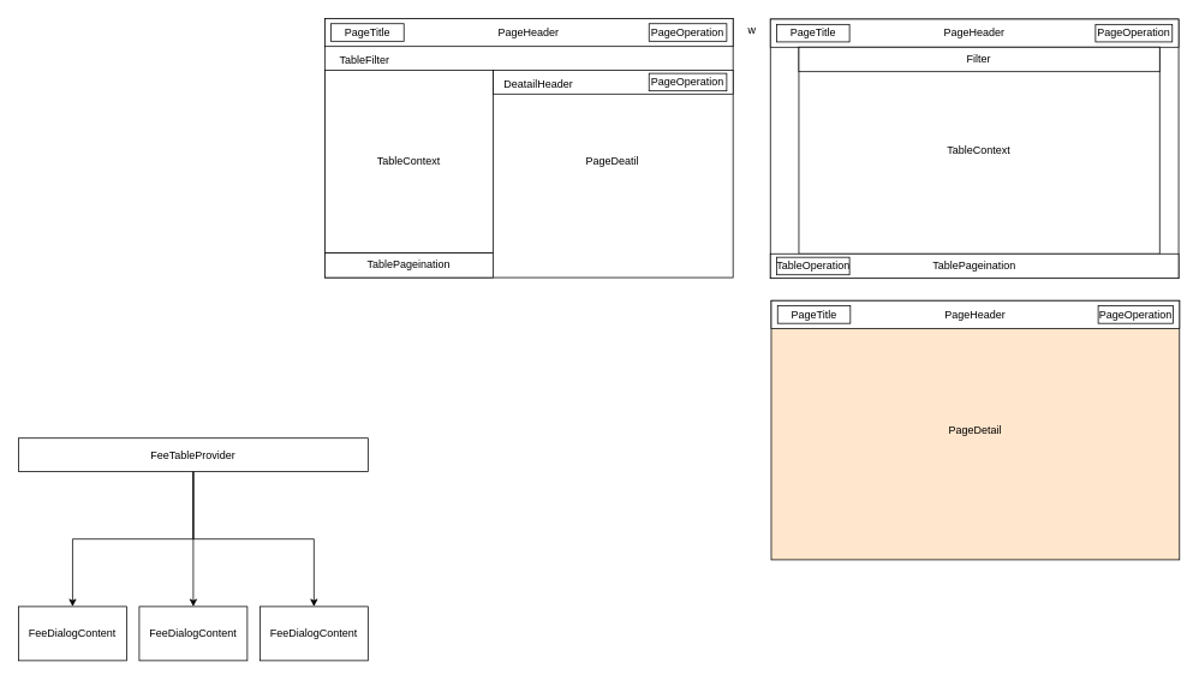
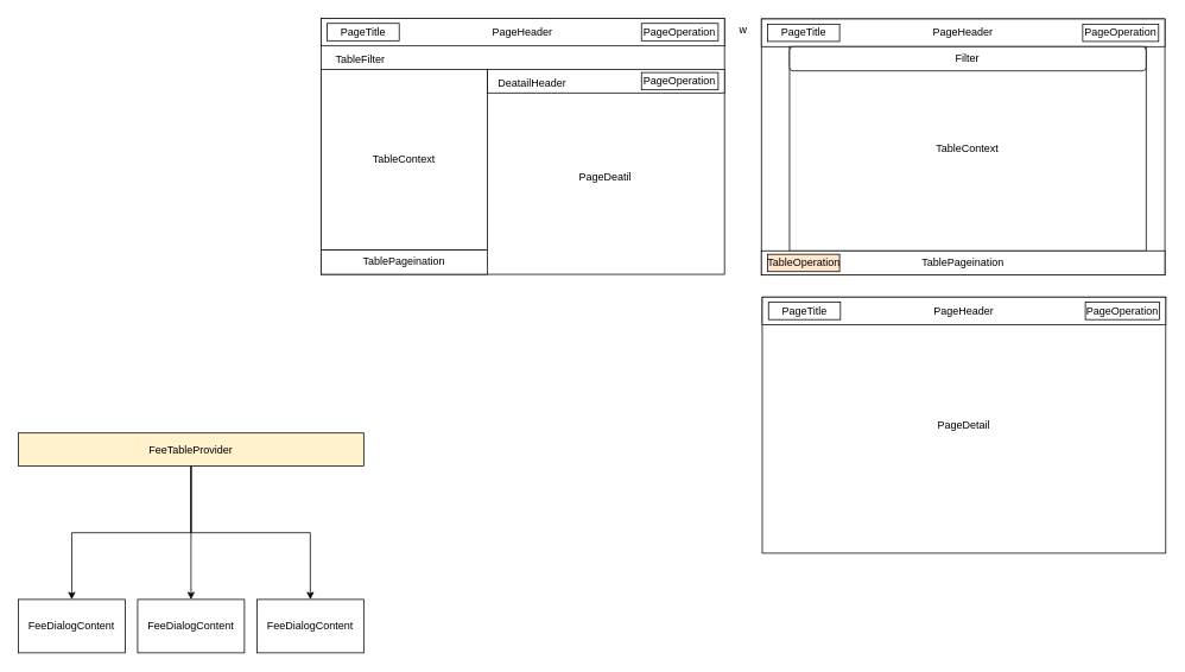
  <mxCell id="0" />
  <mxCell id="1" parent="0" />
  <mxCell id="2" value="w" style="group" vertex="1" connectable="0" parent="1"><mxGeometry x="360" y="20" width="949" height="601" as="geometry" /></mxCell>
  <mxCell id="3" value="" style="group" vertex="1" connectable="0" parent="2"><mxGeometry x="494.753" y="0.799" width="453.283" height="287.713" as="geometry" /></mxCell>
  <mxCell id="4" value="" style="rounded=0;whiteSpace=wrap;html=1;" vertex="1" parent="3"><mxGeometry width="453.283" height="287.713" as="geometry" /></mxCell>
  <mxCell id="5" value="PageHeader" style="rounded=0;whiteSpace=wrap;html=1;" vertex="1" parent="3"><mxGeometry width="453.283" height="31.104" as="geometry" /></mxCell>
  <mxCell id="6" value="PageOperation" style="rounded=0;whiteSpace=wrap;html=1;" vertex="1" parent="3"><mxGeometry x="361" y="5.83" width="85.25" height="19.44" as="geometry" /></mxCell>
  <mxCell id="7" value="TableContext" style="rounded=0;whiteSpace=wrap;html=1;" vertex="1" parent="3"><mxGeometry x="31.624" y="31.104" width="400.575" height="229.393" as="geometry" /></mxCell>
  <mxCell id="8" value="TablePageination" style="rounded=0;whiteSpace=wrap;html=1;" vertex="1" parent="3"><mxGeometry y="260.497" width="453.283" height="27.216" as="geometry" /></mxCell>
  <mxCell id="9" value="PageTitle" style="rounded=0;whiteSpace=wrap;html=1;" vertex="1" parent="3"><mxGeometry x="7.028" y="5.832" width="80.818" height="19.44" as="geometry" /></mxCell>
- <mxCell id="10" value="Filter" style="rounded=0;whiteSpace=wrap;html=1;" vertex="1" parent="3"><mxGeometry x="31.624" y="31.104" width="400.575" height="27.216" as="geometry" /></mxCell>
- <mxCell id="11" value="TableOperation" style="rounded=0;whiteSpace=wrap;html=1;" vertex="1" parent="3"><mxGeometry x="7.028" y="264.385" width="80.818" height="19.44" as="geometry" /></mxCell>
+ <mxCell id="10" value="Filter" style="whiteSpace=wrap;html=1;rounded=1;" vertex="1" parent="3"><mxGeometry x="31.624" y="31.104" width="400.575" height="27.216" as="geometry" /></mxCell>
+ <mxCell id="11" value="TableOperation" style="rounded=0;whiteSpace=wrap;html=1;fillColor=#ffe6cc;" vertex="1" parent="3"><mxGeometry x="7.028" y="264.385" width="80.818" height="19.44" as="geometry" /></mxCell>
  <mxCell id="12" value="" style="group" vertex="1" connectable="0" parent="2"><mxGeometry width="453.283" height="287.713" as="geometry" /></mxCell>
  <mxCell id="13" value="" style="rounded=0;whiteSpace=wrap;html=1;" vertex="1" parent="12"><mxGeometry width="453.283" height="287.713" as="geometry" /></mxCell>
  <mxCell id="14" value="PageHeader" style="rounded=0;whiteSpace=wrap;html=1;" vertex="1" parent="12"><mxGeometry width="453.283" height="31.104" as="geometry" /></mxCell>
  <mxCell id="15" value="PageOperation" style="rounded=0;whiteSpace=wrap;html=1;" vertex="1" parent="12"><mxGeometry x="360" y="5.83" width="86.25" height="19.44" as="geometry" /></mxCell>
  <mxCell id="16" value="TableContext" style="rounded=0;whiteSpace=wrap;html=1;" vertex="1" parent="12"><mxGeometry y="57.543" width="187.1" height="202.957" as="geometry" /></mxCell>
  <mxCell id="17" value="TablePageination" style="rounded=0;whiteSpace=wrap;html=1;" vertex="1" parent="12"><mxGeometry y="260.5" width="187.1" height="27.213" as="geometry" /></mxCell>
  <mxCell id="18" value="PageTitle" style="rounded=0;whiteSpace=wrap;html=1;" vertex="1" parent="12"><mxGeometry x="7.028" y="5.832" width="80.818" height="19.44" as="geometry" /></mxCell>
- <mxCell id="19" value="PageDeatil" style="text;html=1;align=center;verticalAlign=middle;resizable=0;points=[];autosize=1;strokeColor=none;fillColor=none;" vertex="1" parent="12"><mxGeometry x="280.649" y="146.254" width="77" height="26" as="geometry" /></mxCell>
+ <mxCell id="19" value="PageDeatil" style="text;html=1;align=center;verticalAlign=middle;resizable=0;points=[];autosize=1;strokeColor=none;fillColor=none;" vertex="1" parent="12"><mxGeometry x="280.649" y="166.254" width="77" height="26" as="geometry" /></mxCell>
  <mxCell id="20" value="" style="rounded=0;whiteSpace=wrap;html=1;" vertex="1" parent="12"><mxGeometry x="187.1" y="57.543" width="266.183" height="26.374" as="geometry" /></mxCell>
  <mxCell id="21" value="PageOperation" style="rounded=0;whiteSpace=wrap;html=1;" vertex="1" parent="12"><mxGeometry x="360" y="61.01" width="86.25" height="19.44" as="geometry" /></mxCell>
  <mxCell id="22" value="DeatailHeader" style="text;html=1;align=center;verticalAlign=middle;resizable=0;points=[];autosize=1;strokeColor=none;fillColor=none;" vertex="1" parent="12"><mxGeometry x="189.028" y="60.34" width="95" height="26" as="geometry" /></mxCell>
  <mxCell id="23" value="TableFilter" style="text;html=1;align=center;verticalAlign=middle;resizable=0;points=[];autosize=1;strokeColor=none;fillColor=none;" vertex="1" parent="12"><mxGeometry x="7.031" y="34.366" width="73" height="26" as="geometry" /></mxCell>
  <mxCell id="24" value="" style="group" vertex="1" connectable="0" parent="2"><mxGeometry x="495.717" y="313.287" width="453.283" height="287.713" as="geometry" /></mxCell>
- <mxCell id="25" value="PageDetail" style="rounded=0;whiteSpace=wrap;html=1;fillColor=#ffe6cc;" vertex="1" parent="24"><mxGeometry width="453.283" height="287.713" as="geometry" /></mxCell>
+ <mxCell id="25" value="PageDetail" style="rounded=0;whiteSpace=wrap;html=1;" vertex="1" parent="24"><mxGeometry width="453.283" height="287.713" as="geometry" /></mxCell>
  <mxCell id="26" value="PageHeader" style="rounded=0;whiteSpace=wrap;html=1;" vertex="1" parent="24"><mxGeometry width="453.283" height="31.104" as="geometry" /></mxCell>
  <mxCell id="27" value="PageOperation" style="rounded=0;whiteSpace=wrap;html=1;" vertex="1" parent="24"><mxGeometry x="363" y="5.83" width="83.25" height="19.44" as="geometry" /></mxCell>
  <mxCell id="28" value="PageTitle" style="rounded=0;whiteSpace=wrap;html=1;" vertex="1" parent="24"><mxGeometry x="7.028" y="5.832" width="80.818" height="19.44" as="geometry" /></mxCell>
  <mxCell id="29" value="FeeDialogContent" style="rounded=0;whiteSpace=wrap;html=1;" vertex="1" parent="1"><mxGeometry x="20" y="673" width="120" height="60" as="geometry" /></mxCell>
  <mxCell id="30" style="edgeStyle=orthogonalEdgeStyle;rounded=0;orthogonalLoop=1;jettySize=auto;html=1;exitX=0.5;exitY=1;exitDx=0;exitDy=0;entryX=0.5;entryY=0;entryDx=0;entryDy=0;" edge="1" parent="1" source="33" target="29"><mxGeometry relative="1" as="geometry" /></mxCell>
  <mxCell id="31" style="edgeStyle=orthogonalEdgeStyle;rounded=0;orthogonalLoop=1;jettySize=auto;html=1;exitX=0.5;exitY=1;exitDx=0;exitDy=0;" edge="1" parent="1" source="33" target="34"><mxGeometry relative="1" as="geometry" /></mxCell>
  <mxCell id="32" style="edgeStyle=orthogonalEdgeStyle;rounded=0;orthogonalLoop=1;jettySize=auto;html=1;exitX=0.5;exitY=1;exitDx=0;exitDy=0;" edge="1" parent="1" source="33" target="35"><mxGeometry relative="1" as="geometry" /></mxCell>
- <mxCell id="33" value="FeeTableProvider" style="whiteSpace=wrap;html=1;" vertex="1" parent="1"><mxGeometry x="20" y="486" width="388" height="37" as="geometry" /></mxCell>
+ <mxCell id="33" value="FeeTableProvider" style="whiteSpace=wrap;html=1;fillColor=#fff2cc;" vertex="1" parent="1"><mxGeometry x="20" y="486" width="388" height="37" as="geometry" /></mxCell>
  <mxCell id="34" value="FeeDialogContent" style="rounded=0;whiteSpace=wrap;html=1;" vertex="1" parent="1"><mxGeometry x="154" y="673" width="120" height="60" as="geometry" /></mxCell>
  <mxCell id="35" value="FeeDialogContent" style="rounded=0;whiteSpace=wrap;html=1;" vertex="1" parent="1"><mxGeometry x="288" y="673" width="120" height="60" as="geometry" /></mxCell>
